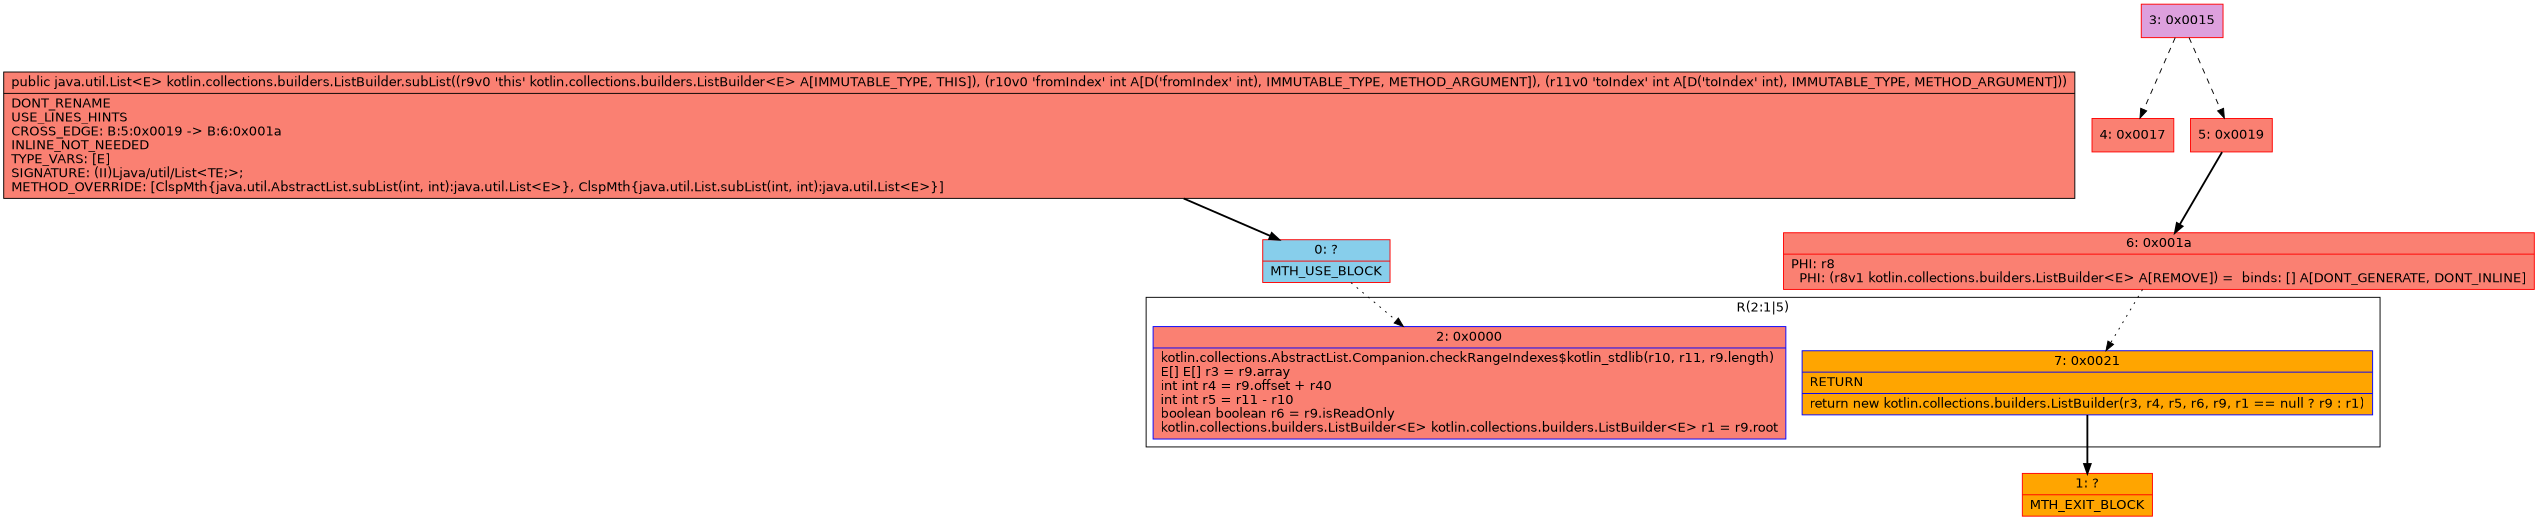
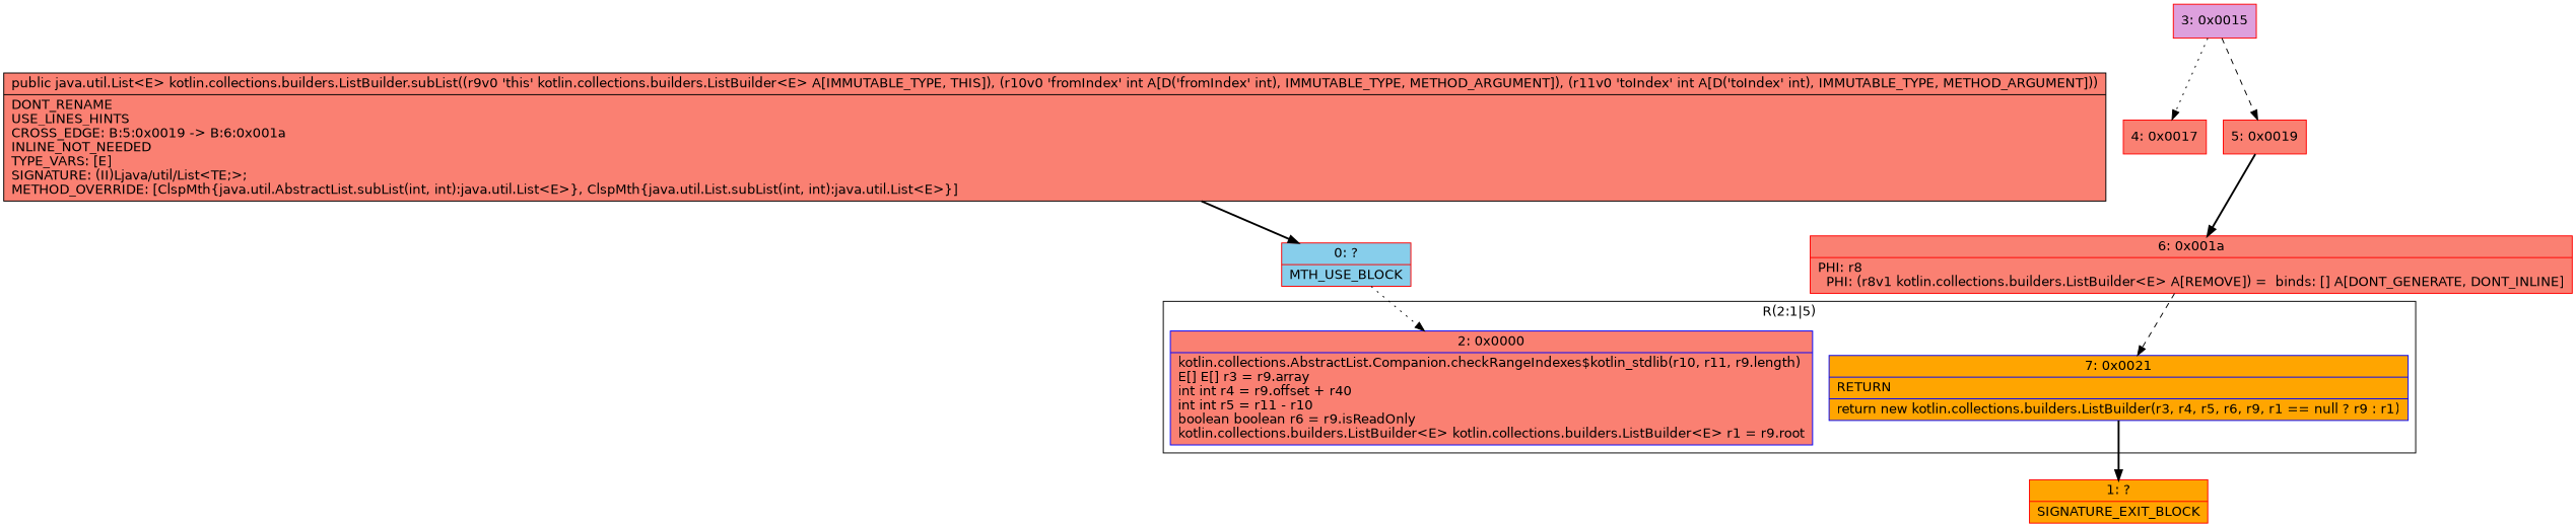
  digraph {
    fontname="DejaVu Sans"
    node [color=red fillcolor=salmon fontname="DejaVu Sans" shape=record style=filled]
    edge [fontname="DejaVu Sans" style=bold]
    n1 [color=blue label="{2\:\ 0x0000|kotlin.collections.AbstractList.Companion.checkRangeIndexes$kotlin_stdlib(r10, r11, r9.length)\lE[] E[] r3 = r9.array\lint int r4 = r9.offset + r40\lint int r5 = r11 \- r10\lboolean boolean r6 = r9.isReadOnly\lkotlin.collections.builders.ListBuilder\<E\> kotlin.collections.builders.ListBuilder\<E\> r1 = r9.root\l}"]
    n2 [color=blue fillcolor=orange label="{7\:\ 0x0021|RETURN\l|return new kotlin.collections.builders.ListBuilder(r3, r4, r5, r6, r9, r1 == null ? r9 : r1)\l}"]
-   n3 [fillcolor=orange label="{1\:\ ?|MTH_EXIT_BLOCK\l}"]
+   n3 [fillcolor=orange label="{1\:\ ?|SIGNATURE_EXIT_BLOCK\l}"]
    n4 [fillcolor=plum label="{3\:\ 0x0015}"]
    n5 [label="{4\:\ 0x0017}"]
    n6 [label="{5\:\ 0x0019}"]
    n7 [fillcolor=skyblue label="{0\:\ ?|MTH_USE_BLOCK\l}"]
    n8 [label="{6\:\ 0x001a|PHI: r8 \l  PHI: (r8v1 kotlin.collections.builders.ListBuilder\<E\> A[REMOVE]) =  binds: [] A[DONT_GENERATE, DONT_INLINE]\l}"]
    n9 [label="{public java.util.List\<E\> kotlin.collections.builders.ListBuilder.subList((r9v0 'this' kotlin.collections.builders.ListBuilder\<E\> A[IMMUTABLE_TYPE, THIS]), (r10v0 'fromIndex' int A[D('fromIndex' int), IMMUTABLE_TYPE, METHOD_ARGUMENT]), (r11v0 'toIndex' int A[D('toIndex' int), IMMUTABLE_TYPE, METHOD_ARGUMENT]))  | DONT_RENAME\lUSE_LINES_HINTS\lCROSS_EDGE: B:5:0x0019 \-\> B:6:0x001a\lINLINE_NOT_NEEDED\lTYPE_VARS: [E]\lSIGNATURE: (II)Ljava\/util\/List\<TE;\>;\lMETHOD_OVERRIDE: [ClspMth\{java.util.AbstractList.subList(int, int):java.util.List\<E\>\}, ClspMth\{java.util.List.subList(int, int):java.util.List\<E\>\}]\l}" color=""]
    subgraph cluster_1 {
      label="R(2:1|5)"
      n1
      n2
    }
    n2 -> n3
-   n4 -> n5 [style=dashed]
+   n4 -> n5 [style=dotted]
    n4 -> n6 [style=dashed]
    n6 -> n8
    n7 -> n1 [style=dotted]
-   n8 -> n2 [style=dotted]
+   n8 -> n2 [style=dashed]
    n9 -> n7
  }
